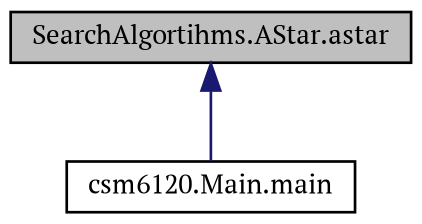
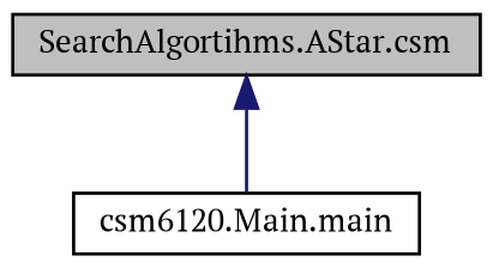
  digraph {
    rankdir=TB
    fontname="PT Serif"
    node [color=black fontname="PT Serif" fontsize=10 shape=record style=filled]
-   n1 [fillcolor=grey75 fontcolor=black height=0.2 label="SearchAlgortihms.AStar.astar" width=0.4]
+   n1 [fillcolor=grey75 fontcolor=black height=0.2 label="SearchAlgortihms.AStar.csm" width=0.4]
    n2 [fillcolor=white height=0.2 label="csm6120.Main.main" width=0.4]
    n1 -> n2 [color=midnightblue dir=back fontname="PT Serif" fontsize=10 labelfontname=Helvetica labelfontsize=10 style=solid]
  }
